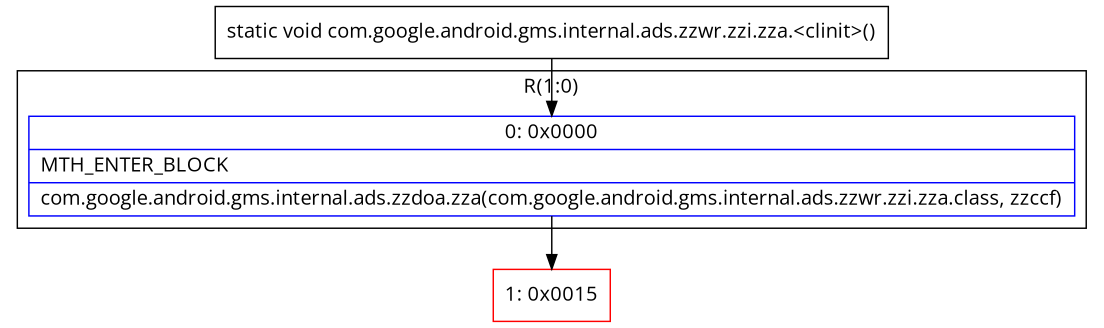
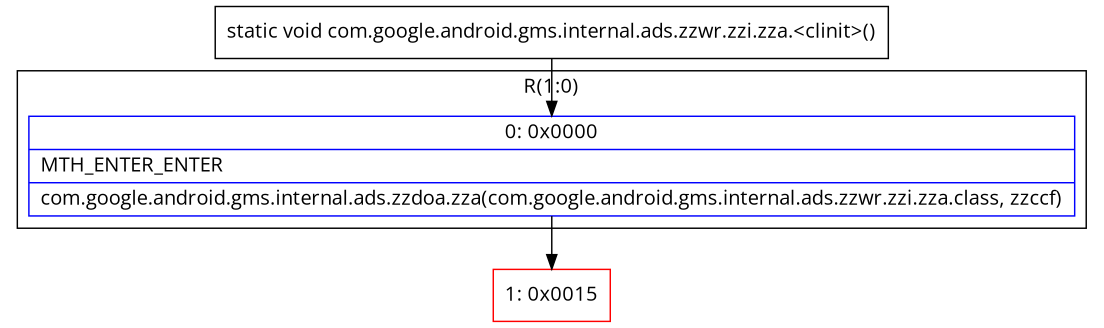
  digraph {
    fontname="Open Sans"
    node [shape=record fontname="Open Sans"]
    edge [fontname="Open Sans"]
-   n1 [color=blue label="{0\:\ 0x0000|MTH_ENTER_BLOCK\l|com.google.android.gms.internal.ads.zzdoa.zza(com.google.android.gms.internal.ads.zzwr.zzi.zza.class, zzccf)\l}"]
+   n1 [color=blue label="{0\:\ 0x0000|MTH_ENTER_ENTER\l|com.google.android.gms.internal.ads.zzdoa.zza(com.google.android.gms.internal.ads.zzwr.zzi.zza.class, zzccf)\l}"]
    n2 [color=red label="{1\:\ 0x0015}"]
    n3 [label="{static void com.google.android.gms.internal.ads.zzwr.zzi.zza.\<clinit\>() }"]
    subgraph cluster_1 {
      label="R(1:0)"
      n1
    }
    n1 -> n2
    n3 -> n1
  }
